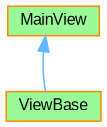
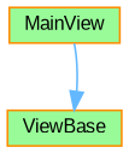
  digraph {
    fontname="Liberation Sans"
    node [color=darkorange fillcolor=palegreen fontname="Liberation Sans" fontsize=10 shape=box style=filled]
    n1 [fontcolor=black height=0.2 label=MainView width=0.4]
    n2 [height=0.2 label=ViewBase width=0.4]
-   n1 -> n2 [color=steelblue1 dir=back fontname="Liberation Sans" fontsize=10 labelfontname=Helvetica labelfontsize=10 style=solid]
+   n2 -> n1 [color=steelblue1 dir=back fontname="Liberation Sans" fontsize=10 labelfontname=Helvetica labelfontsize=10 style=solid]
  }
